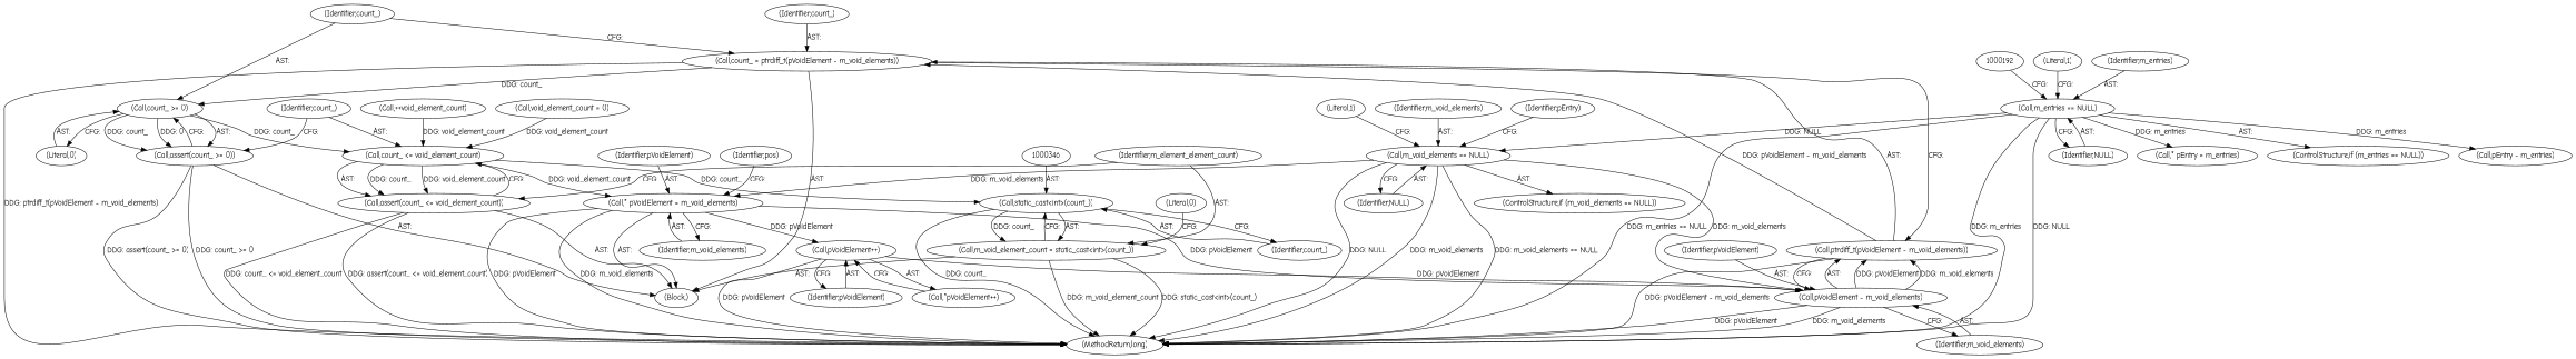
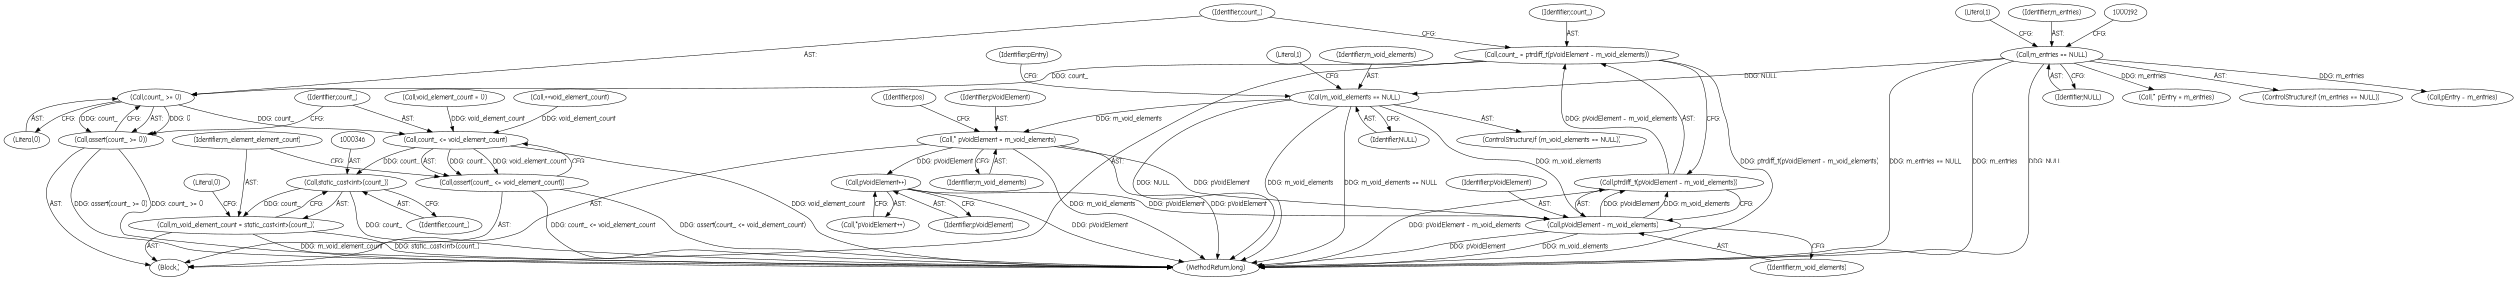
  digraph {
    fontname="Comic Neue"
    node [fontname="Comic Neue"]
    edge [fontname="Comic Neue"]
    n1 [label="(Call,count_ = ptrdiff_t(pVoidElement - m_void_elements))"]
    n2 [label="(Call,ptrdiff_t(pVoidElement - m_void_elements))"]
    n3 [label="(Call,count_ >= 0)"]
    n4 [label="(Block,)"]
    n5 [label="(MethodReturn,long)"]
    n6 [label="(Call,pVoidElement - m_void_elements)"]
    n7 [label="(Call,assert(count_ >= 0))"]
    n8 [label="(Call,count_ <= void_element_count)"]
    n9 [label="(Literal,0)"]
    n10 [label="(Identifier,m_void_elements)"]
    n11 [label="(Call,* pVoidElement = m_void_elements)"]
    n12 [label="(Call,pVoidElement++)"]
    n13 [label="(Identifier,m_void_elements)"]
    n14 [label="(Call,*pVoidElement++)"]
    n15 [label="(Identifier,pVoidElement)"]
    n16 [label="(Call,m_void_elements == NULL)"]
    n17 [label="(Identifier,NULL)"]
    n18 [label="(ControlStructure,if (m_void_elements == NULL))"]
    n19 [label="(Call,m_entries == NULL)"]
    n20 [label="(Identifier,NULL)"]
    n21 [label="(Call,* pEntry = m_entries)"]
    n22 [label="(ControlStructure,if (m_entries == NULL))"]
    n23 [label="(Call,pEntry - m_entries)"]
    n24 [label="(Call,assert(count_ <= void_element_count))"]
    n25 [label="(Call,static_cast<int>(count_))"]
    n26 [label="(Call,m_void_element_count = static_cast<int>(count_))"]
    n27 [label="(Identifier,count_)"]
    n28 [label="(Call,++void_element_count)"]
    n29 [label="(Identifier,m_void_elements)"]
    n30 [label="(Call,void_element_count = 0)"]
    n31 [label="(Identifier,pVoidElement)"]
    n32 [label="(Identifier,count_)"]
    n33 [label="(Identifier,pEntry)"]
    n34 [label="(Literal,1)"]
    n35 [label="(Identifier,count_)"]
    n36 [label="(Identifier,m_element_element_count)"]
    n37 [label="(Literal,0)"]
    n38 [label="(Identifier,m_entries)"]
    n39 [label="(Identifier,count_)"]
    n40 [label="(Identifier,pos)"]
    n41 [label="(Identifier,pVoidElement)"]
    n42 [label="(Literal,1)"]
    1000192
    1000346
    n1 -> n2 [label="CFG: "]
    n1 -> n3 [label="DDG: count_"]
    n1 -> n4 [label="AST: "]
    n1 -> n5 [label="DDG: ptrdiff_t(pVoidElement - m_void_elements)"]
    n2 -> n1 [label="AST: "]
    n2 -> n1 [label="DDG: pVoidElement - m_void_elements"]
    n2 -> n5 [label="DDG: pVoidElement - m_void_elements"]
    n2 -> n6 [label="CFG: "]
    n3 -> n7 [label="AST: "]
    n3 -> n7 [label="DDG: count_"]
    n3 -> n7 [label="DDG: 0"]
    n3 -> n8 [label="DDG: count_"]
    n3 -> n9 [label="CFG: "]
    n6 -> n2 [label="AST: "]
    n6 -> n2 [label="DDG: pVoidElement"]
    n6 -> n2 [label="DDG: m_void_elements"]
    n6 -> n5 [label="DDG: m_void_elements"]
    n6 -> n5 [label="DDG: pVoidElement"]
    n6 -> n10 [label="CFG: "]
    n7 -> n3 [label="CFG: "]
    n7 -> n4 [label="AST: "]
    n7 -> n5 [label="DDG: count_ >= 0"]
    n7 -> n5 [label="DDG: assert(count_ >= 0)"]
-   n8 -> n11 [label="DDG: void_element_count"]
+   n8 -> n5 [label="DDG: void_element_count"]
    n8 -> n24 [label="AST: "]
    n8 -> n24 [label="DDG: count_"]
    n8 -> n24 [label="DDG: void_element_count"]
    n8 -> n25 [label="DDG: count_"]
    n9 -> n3 [label="AST: "]
    n10 -> n6 [label="AST: "]
    n11 -> n4 [label="AST: "]
    n11 -> n5 [label="DDG: pVoidElement"]
    n11 -> n5 [label="DDG: m_void_elements"]
    n11 -> n6 [label="DDG: pVoidElement"]
    n11 -> n12 [label="DDG: pVoidElement"]
    n11 -> n13 [label="CFG: "]
    n12 -> n5 [label="DDG: pVoidElement"]
    n12 -> n6 [label="DDG: pVoidElement"]
    n12 -> n14 [label="AST: "]
    n12 -> n15 [label="CFG: "]
    n13 -> n11 [label="AST: "]
    n14 -> n12 [label="CFG: "]
    n15 -> n12 [label="AST: "]
    n16 -> n5 [label="DDG: m_void_elements == NULL"]
    n16 -> n5 [label="DDG: NULL"]
    n16 -> n5 [label="DDG: m_void_elements"]
    n16 -> n6 [label="DDG: m_void_elements"]
    n16 -> n11 [label="DDG: m_void_elements"]
    n16 -> n17 [label="CFG: "]
    n16 -> n18 [label="AST: "]
    n17 -> n16 [label="AST: "]
    n19 -> n5 [label="DDG: m_entries == NULL"]
    n19 -> n5 [label="DDG: m_entries"]
    n19 -> n5 [label="DDG: NULL"]
    n19 -> n16 [label="DDG: NULL"]
    n19 -> n20 [label="CFG: "]
    n19 -> n21 [label="DDG: m_entries"]
    n19 -> n22 [label="AST: "]
    n19 -> n23 [label="DDG: m_entries"]
    n20 -> n19 [label="AST: "]
    n24 -> n4 [label="AST: "]
    n24 -> n5 [label="DDG: assert(count_ <= void_element_count)"]
    n24 -> n5 [label="DDG: count_ <= void_element_count"]
    n24 -> n8 [label="CFG: "]
    n25 -> n5 [label="DDG: count_"]
    n25 -> n26 [label="AST: "]
    n25 -> n26 [label="DDG: count_"]
    n25 -> n27 [label="CFG: "]
    n26 -> n4 [label="AST: "]
    n26 -> n5 [label="DDG: m_void_element_count"]
    n26 -> n5 [label="DDG: static_cast<int>(count_)"]
    n26 -> n25 [label="CFG: "]
    n27 -> n25 [label="AST: "]
    n28 -> n8 [label="DDG: void_element_count"]
    n29 -> n16 [label="AST: "]
    n30 -> n8 [label="DDG: void_element_count"]
    n31 -> n11 [label="AST: "]
    n32 -> n1 [label="AST: "]
    n33 -> n16 [label="CFG: "]
    n34 -> n19 [label="CFG: "]
    n35 -> n7 [label="CFG: "]
    n35 -> n8 [label="AST: "]
    n36 -> n24 [label="CFG: "]
    n36 -> n26 [label="AST: "]
    n37 -> n26 [label="CFG: "]
    n38 -> n19 [label="AST: "]
    n39 -> n1 [label="CFG: "]
    n39 -> n3 [label="AST: "]
    n40 -> n11 [label="CFG: "]
    n41 -> n6 [label="AST: "]
    n42 -> n16 [label="CFG: "]
    1000192 -> n19 [label="CFG: "]
    1000346 -> n25 [label="AST: "]
  }
